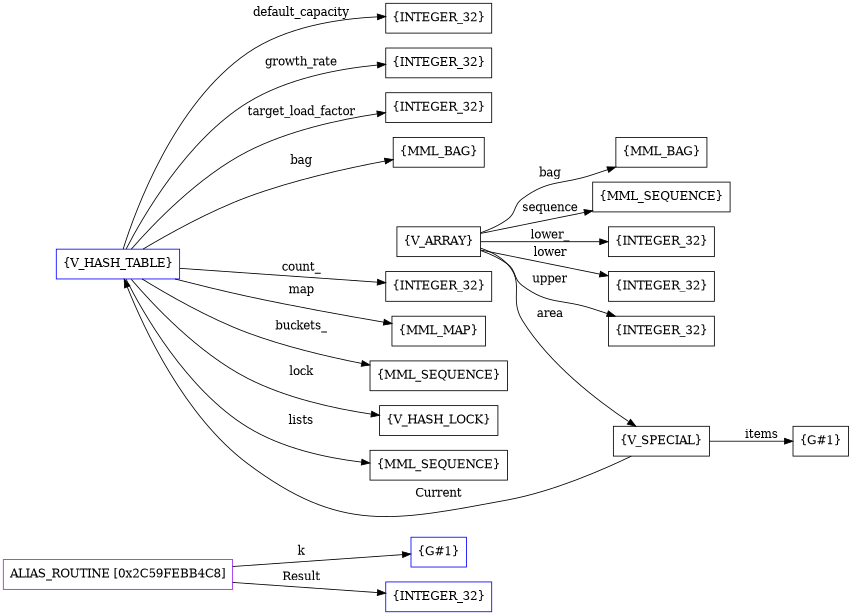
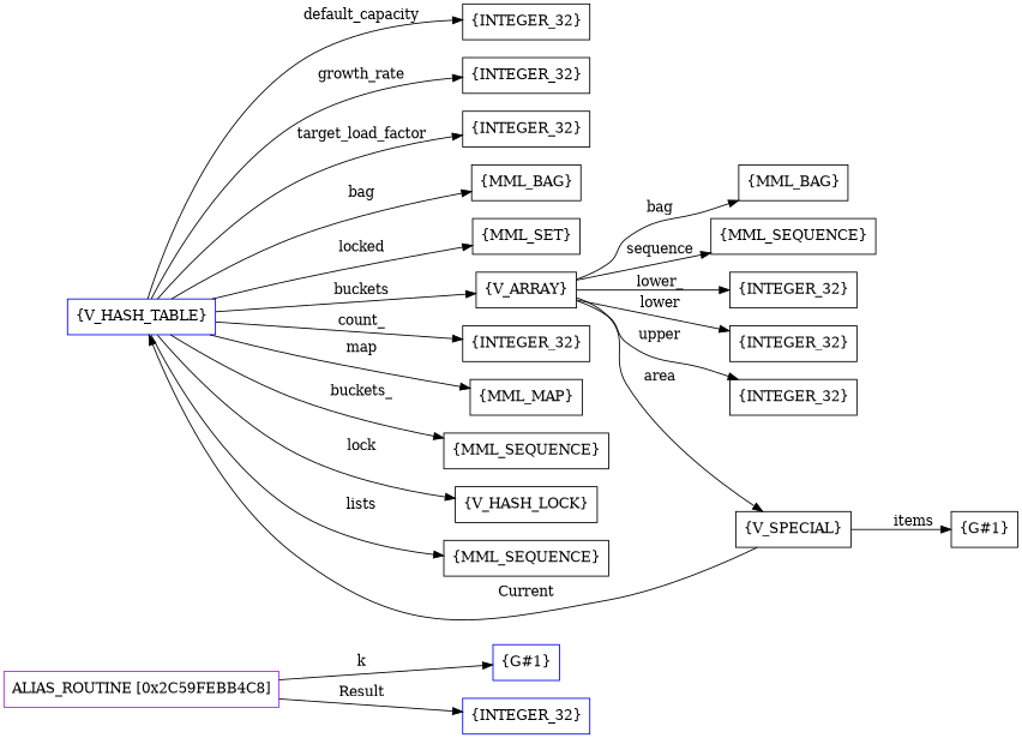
  digraph {
    rankdir=LR
    node [shape=box]
    n1 [color=purple label=<ALIAS_ROUTINE [0x2C59FEBB4C8]>]
    n2 [color=blue label=<{G#1}>]
    n3 [color=blue label=<{INTEGER_32}>]
    n4 [color=blue label=<{V_HASH_TABLE}>]
    n5 [label=<{INTEGER_32}>]
    n6 [label=<{INTEGER_32}>]
    n7 [label=<{INTEGER_32}>]
    n8 [label=<{MML_BAG}>]
+   n9 [label=<{MML_SET}>]
    n10 [label=<{V_ARRAY}>]
    n11 [label=<{INTEGER_32}>]
    n12 [label=<{MML_MAP}>]
    n13 [label=<{MML_SEQUENCE}>]
    n14 [label=<{V_HASH_LOCK}>]
    n15 [label=<{MML_SEQUENCE}>]
    n16 [label=<{MML_BAG}>]
    n17 [label=<{MML_SEQUENCE}>]
    n18 [label=<{INTEGER_32}>]
    n19 [label=<{INTEGER_32}>]
    n20 [label=<{INTEGER_32}>]
    n21 [label=<{V_SPECIAL}>]
    n22 [label=<{G#1}>]
    n1 -> n2 [label=<k>]
    n1 -> n3 [label=<Result>]
    n4 -> n5 [label=<default_capacity>]
    n4 -> n6 [label=<growth_rate>]
    n4 -> n7 [label=<target_load_factor>]
    n4 -> n8 [label=<bag>]
+   n4 -> n9 [label=<locked>]
+   n4 -> n10 [label=<buckets>]
    n4 -> n11 [label=<count_>]
    n4 -> n12 [label=<map>]
    n4 -> n13 [label=<buckets_>]
    n4 -> n14 [label=<lock>]
    n4 -> n15 [label=<lists>]
    n10 -> n16 [label=<bag>]
    n10 -> n17 [label=<sequence>]
    n10 -> n18 [label=<lower_>]
    n10 -> n19 [label=<lower>]
    n10 -> n20 [label=<upper>]
    n10 -> n21 [label=<area>]
    n21 -> n4 [label=<Current>]
    n21 -> n22 [label=<items>]
  }
